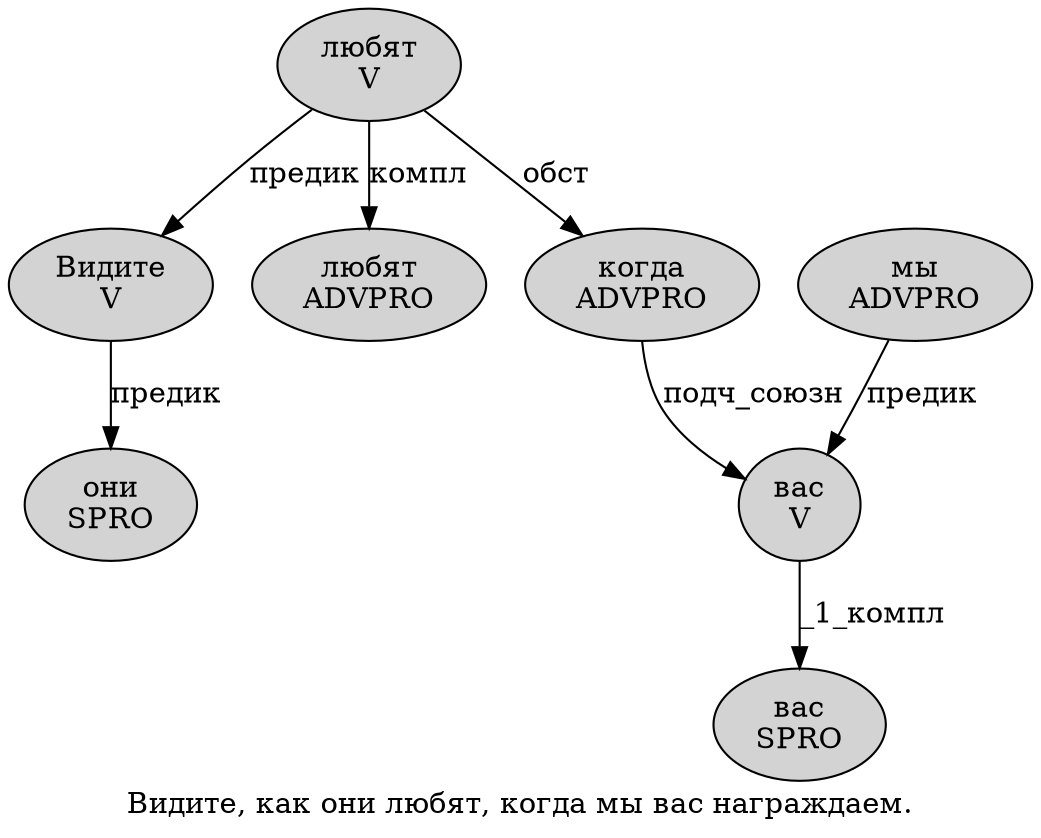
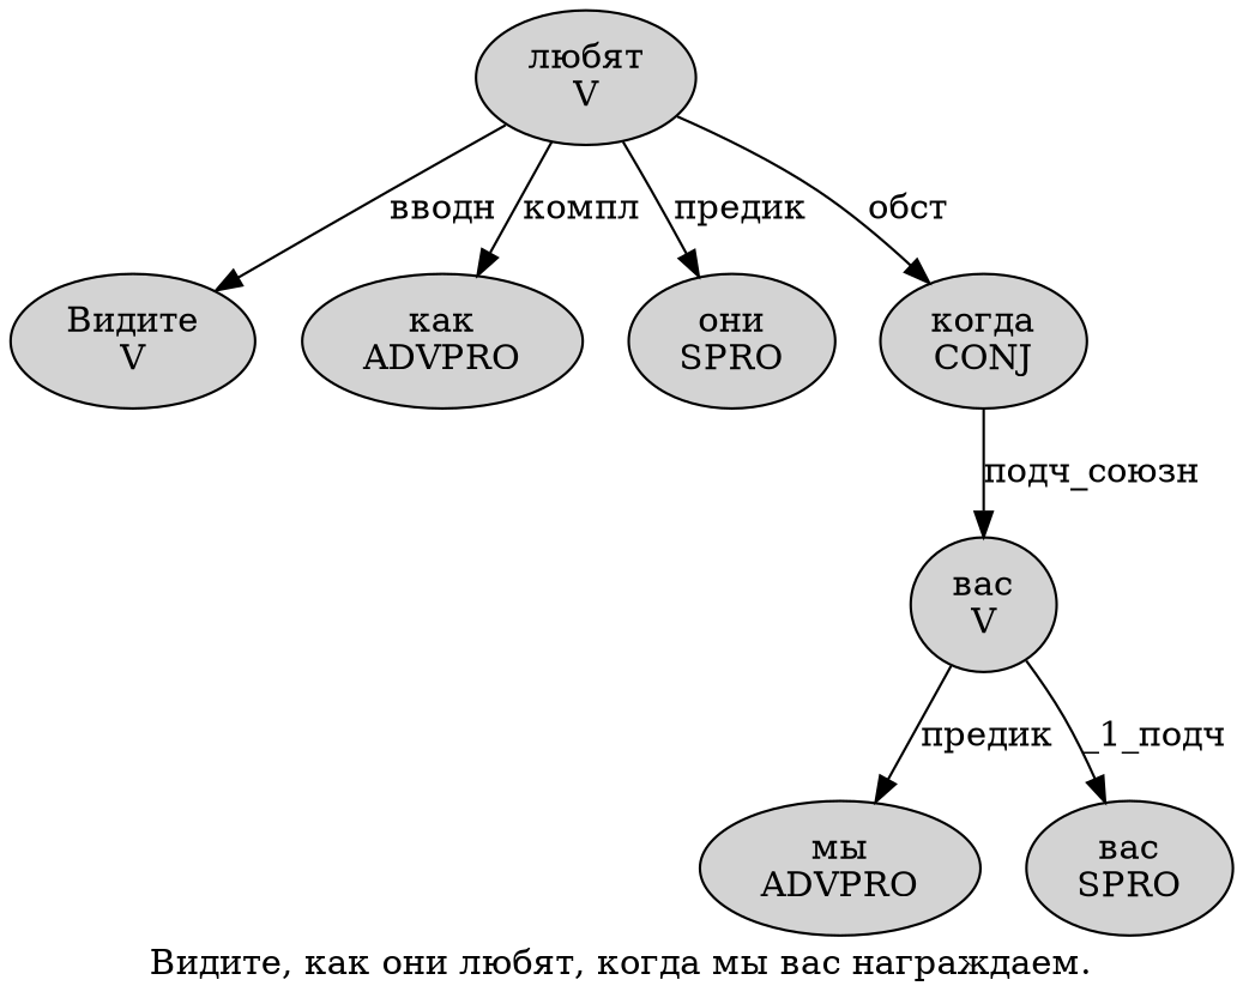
  digraph {
    label="Видите, как они любят, когда мы вас награждаем."
    node [fillcolor=lightgray penwidth=1 shape=ellipse style=filled]
    n1 [label="Видите\nV"]
-   n2 [label="любят\nADVPRO"]
+   n2 [label="как\nADVPRO"]
    n3 [label="они\nSPRO"]
    n4 [label="любят\nV"]
-   n5 [label="когда\nADVPRO"]
+   n5 [label="когда\nCONJ"]
    n6 [label="вас\nV"]
    n7 [label="мы\nADVPRO"]
    n8 [label="вас\nSPRO"]
-   n4 -> n1 [label="предик"]
+   n4 -> n1 [label="вводн"]
    n4 -> n2 [label="компл"]
-   n1 -> n3 [label="предик"]
+   n4 -> n3 [label="предик"]
    n4 -> n5 [label="обст"]
    n5 -> n6 [label="подч_союзн"]
-   n7 -> n6 [label="предик"]
-   n6 -> n8 [label="_1_компл"]
+   n6 -> n7 [label="предик"]
+   n6 -> n8 [label="_1_подч"]
  }
